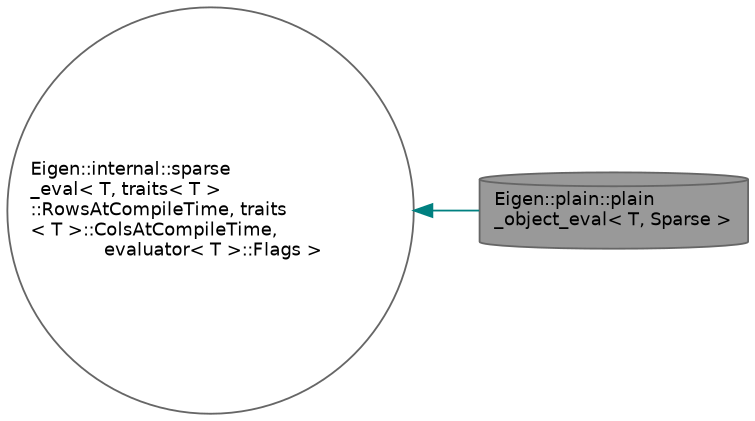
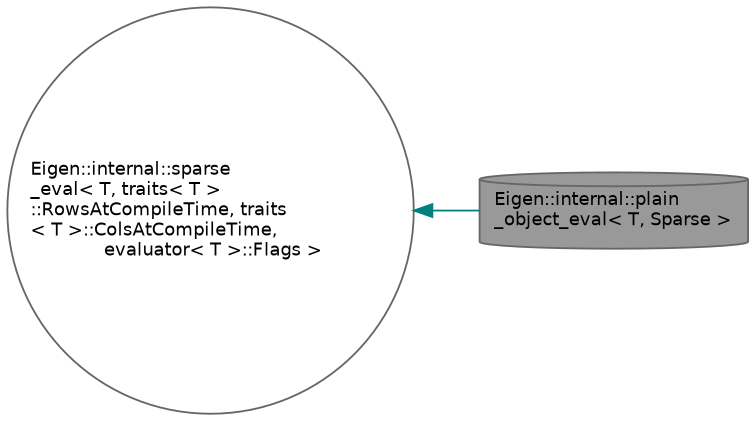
  digraph {
    rankdir=LR
    node [color=gray40 fontname=Helvetica fontsize=10 style=filled]
-   n1 [fillcolor=grey60 fontcolor=black height=0.2 label="Eigen::plain::plain\l_object_eval\< T, Sparse \>" shape=cylinder width=0.4]
+   n1 [fillcolor=grey60 fontcolor=black height=0.2 label="Eigen::internal::plain\l_object_eval\< T, Sparse \>" shape=cylinder width=0.4]
    n2 [fillcolor=white height=0.2 label="Eigen::internal::sparse\l_eval\< T, traits\< T \>\l::RowsAtCompileTime, traits\l\< T \>::ColsAtCompileTime,\l evaluator\< T \>::Flags \>" shape=circle width=0.4]
    n2 -> n1 [color=teal dir=back fontname=Helvetica fontsize=10 labelfontname=Helvetica labelfontsize=10 style=solid]
  }
